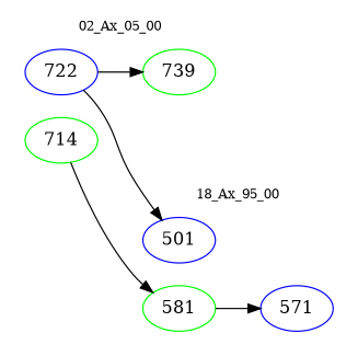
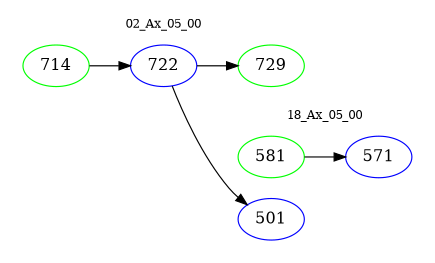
  digraph {
    rankdir=LR
    node [color=green]
    edge [color=black]
    n1 [label=714]
    n2 [color=blue label=722]
-   n3 [label=739]
+   n3 [label=729]
    n4 [label=581]
    n5 [color=blue label=571]
    n6 [color=blue label=501]
    subgraph cluster_1 {
      color=white
      fontsize=10
      label="02_Ax_05_00"
      n1
      n2
      n3
    }
    subgraph cluster_2 {
      color=white
      fontsize=10
-     label="18_Ax_95_00"
+     label="18_Ax_05_00"
      n4
      n5
      n6
    }
-   n1 -> n4
+   n1 -> n2
    n2 -> n3
    n2 -> n6
    n4 -> n5
  }
